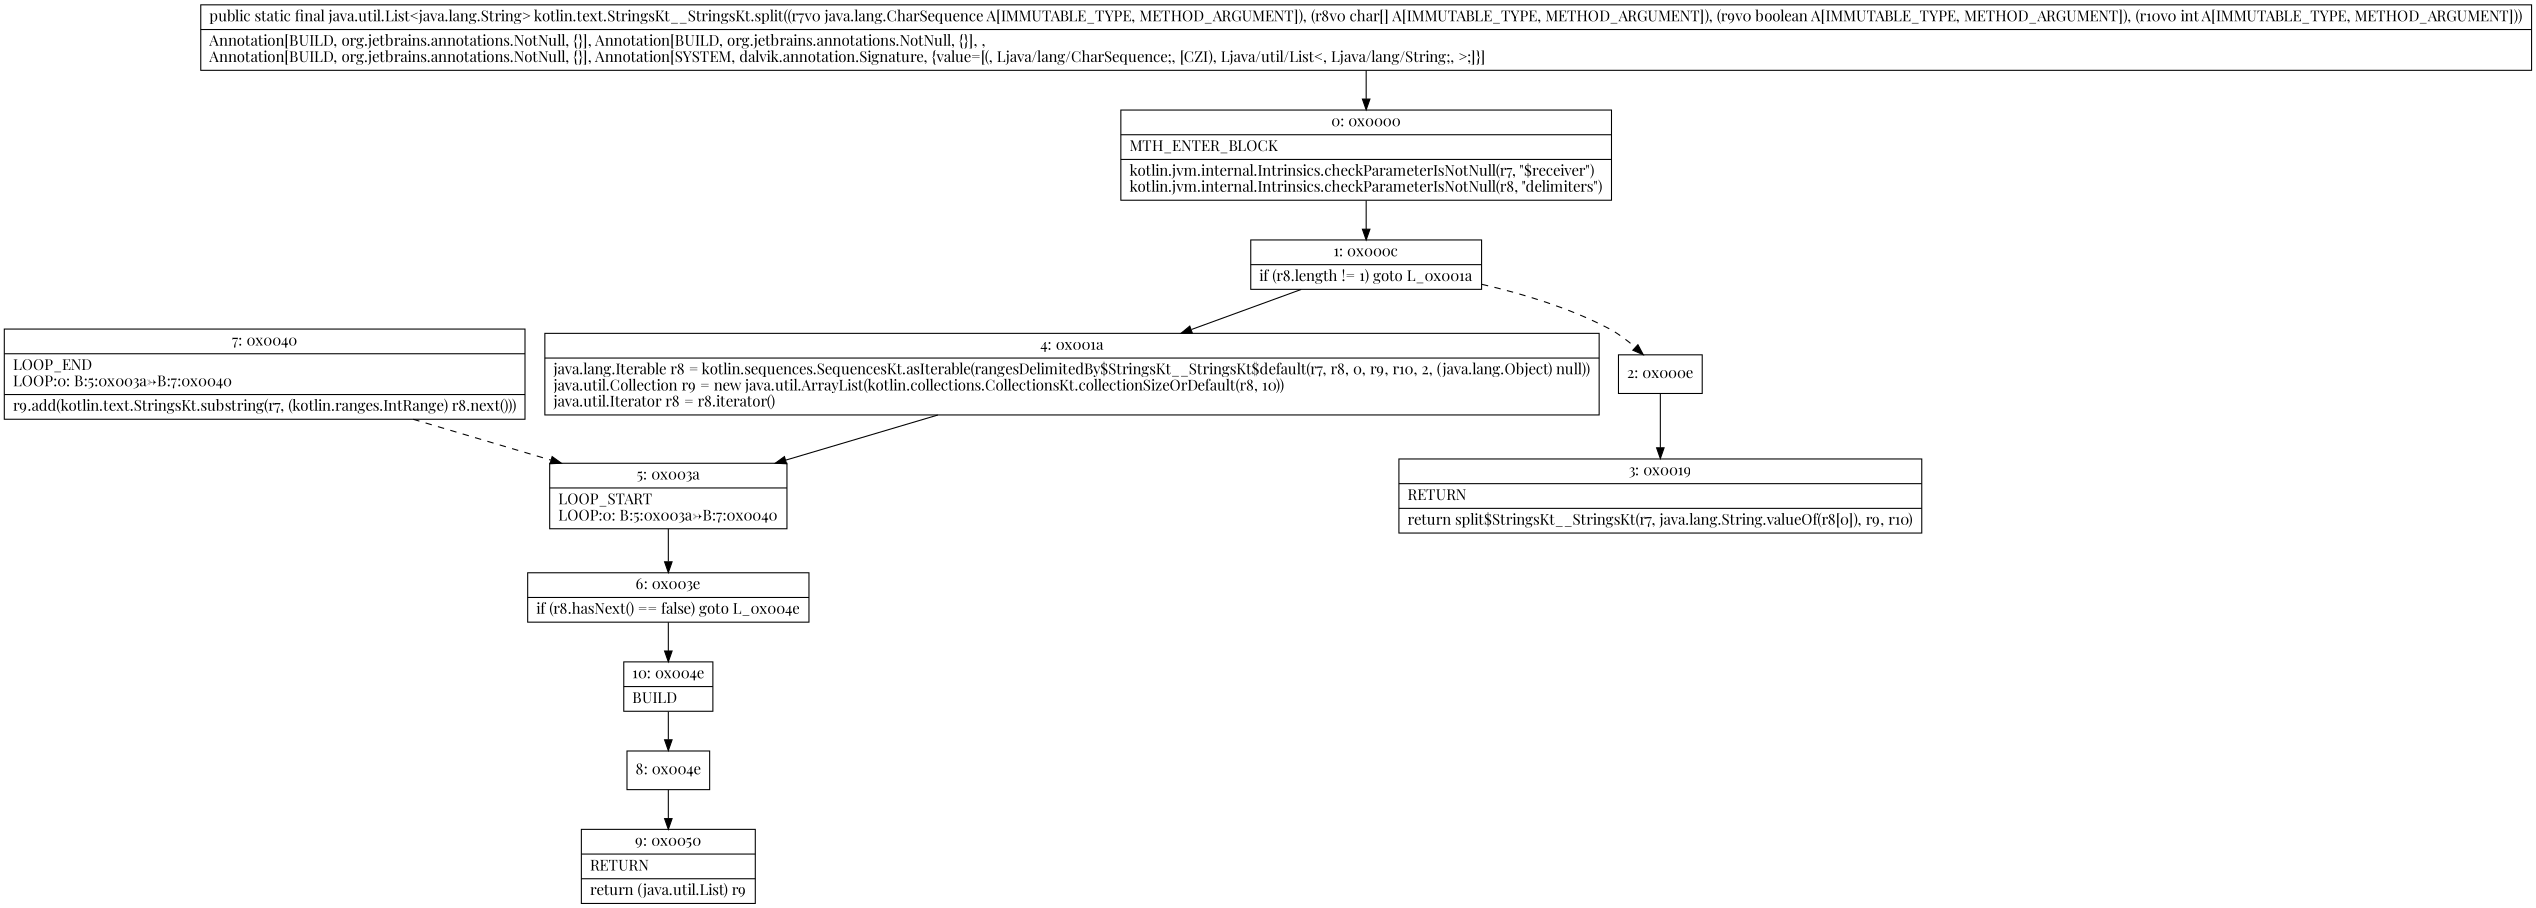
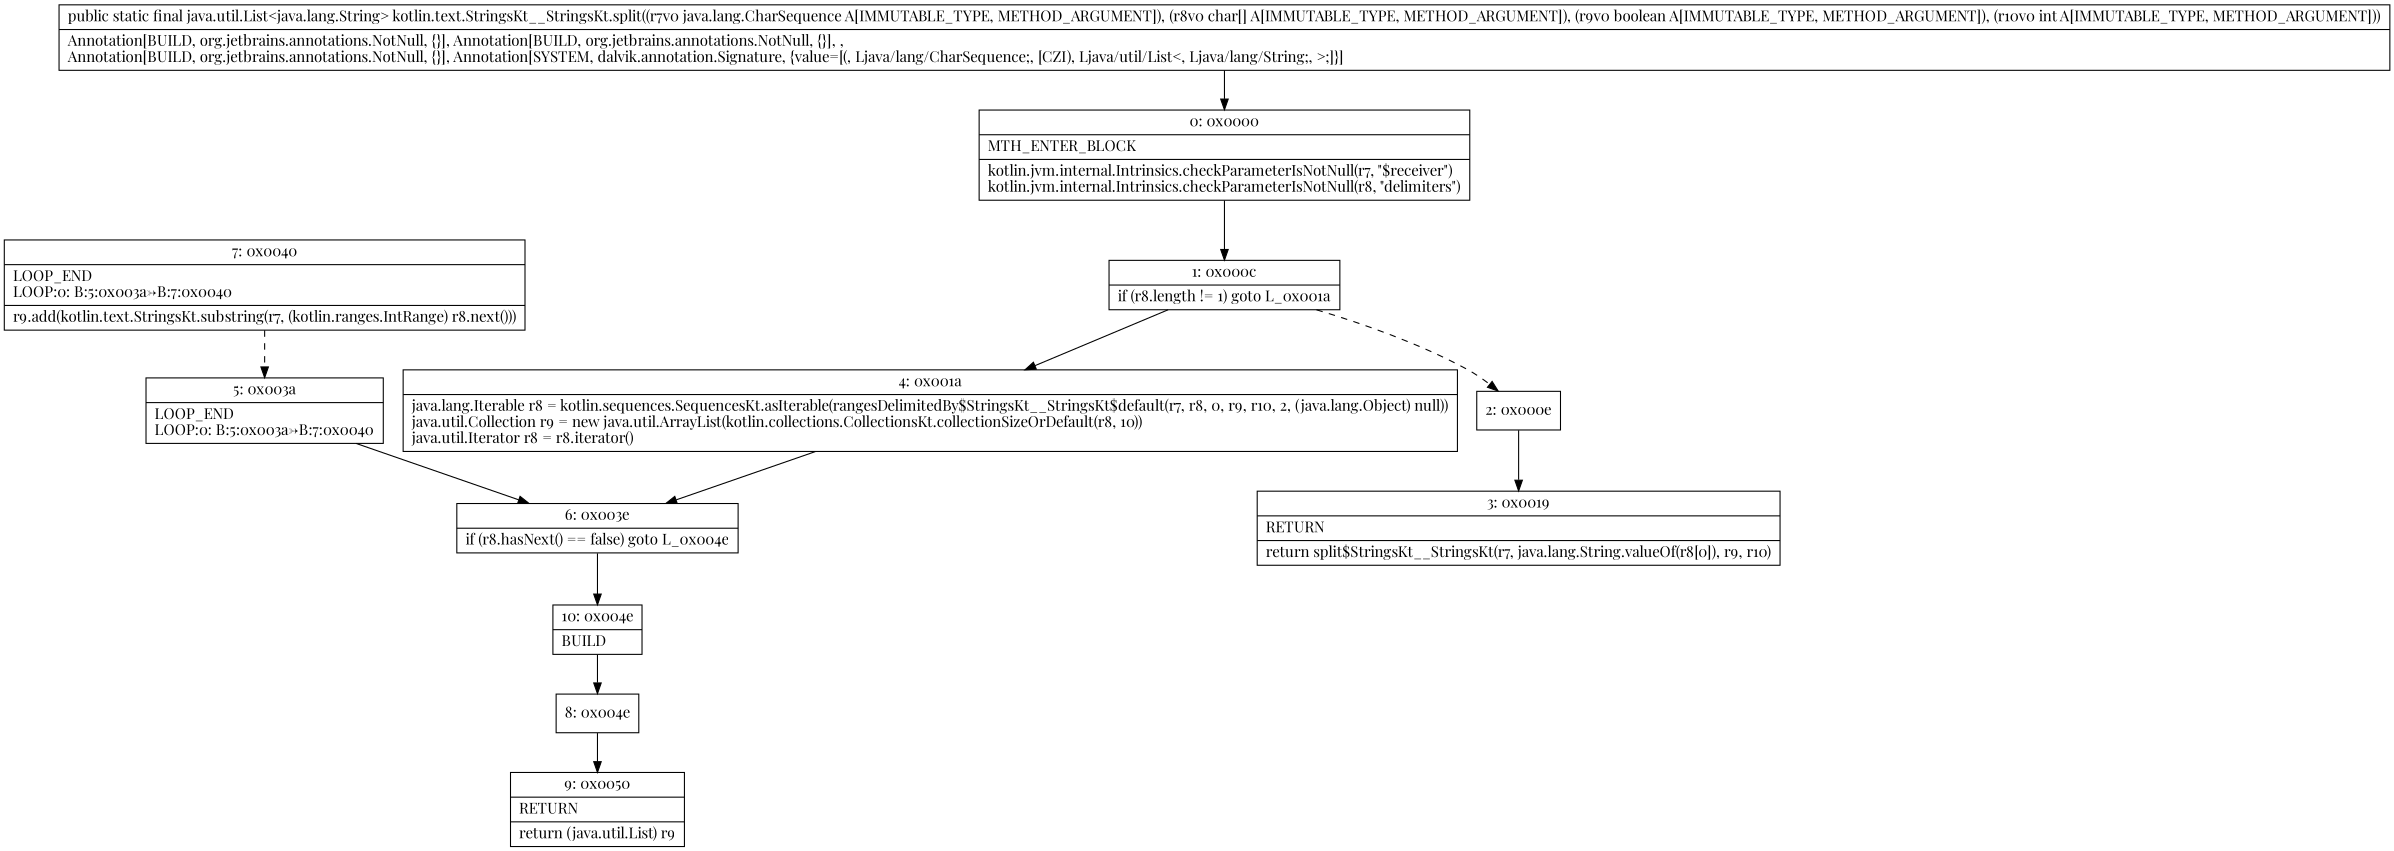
  digraph {
    fontname="Playfair Display"
    node [fontname="Playfair Display" shape=record]
    edge [fontname="Playfair Display"]
    n1 [label="{0\:\ 0x0000|MTH_ENTER_BLOCK\l|kotlin.jvm.internal.Intrinsics.checkParameterIsNotNull(r7, \"$receiver\")\lkotlin.jvm.internal.Intrinsics.checkParameterIsNotNull(r8, \"delimiters\")\l}"]
    n2 [label="{1\:\ 0x000c|if (r8.length != 1) goto L_0x001a\l}"]
    n3 [label="{2\:\ 0x000e}"]
    n4 [label="{4\:\ 0x001a|java.lang.Iterable r8 = kotlin.sequences.SequencesKt.asIterable(rangesDelimitedBy$StringsKt__StringsKt$default(r7, r8, 0, r9, r10, 2, (java.lang.Object) null))\ljava.util.Collection r9 = new java.util.ArrayList(kotlin.collections.CollectionsKt.collectionSizeOrDefault(r8, 10))\ljava.util.Iterator r8 = r8.iterator()\l}"]
    n5 [label="{3\:\ 0x0019|RETURN\l|return split$StringsKt__StringsKt(r7, java.lang.String.valueOf(r8[0]), r9, r10)\l}"]
-   n6 [label="{5\:\ 0x003a|LOOP_START\lLOOP:0: B:5:0x003a\-\>B:7:0x0040\l}"]
+   n6 [label="{5\:\ 0x003a|LOOP_END\lLOOP:0: B:5:0x003a\-\>B:7:0x0040\l}"]
    n7 [label="{6\:\ 0x003e|if (r8.hasNext() == false) goto L_0x004e\l}"]
    n8 [label="{10\:\ 0x004e|BUILD\l}"]
    n9 [label="{7\:\ 0x0040|LOOP_END\lLOOP:0: B:5:0x003a\-\>B:7:0x0040\l|r9.add(kotlin.text.StringsKt.substring(r7, (kotlin.ranges.IntRange) r8.next()))\l}"]
    n10 [label="{8\:\ 0x004e}"]
    n11 [label="{9\:\ 0x0050|RETURN\l|return (java.util.List) r9\l}"]
    n12 [label="{public static final java.util.List\<java.lang.String\> kotlin.text.StringsKt__StringsKt.split((r7v0 java.lang.CharSequence A[IMMUTABLE_TYPE, METHOD_ARGUMENT]), (r8v0 char[] A[IMMUTABLE_TYPE, METHOD_ARGUMENT]), (r9v0 boolean A[IMMUTABLE_TYPE, METHOD_ARGUMENT]), (r10v0 int A[IMMUTABLE_TYPE, METHOD_ARGUMENT]))  | Annotation[BUILD, org.jetbrains.annotations.NotNull, \{\}], Annotation[BUILD, org.jetbrains.annotations.NotNull, \{\}], , \lAnnotation[BUILD, org.jetbrains.annotations.NotNull, \{\}], Annotation[SYSTEM, dalvik.annotation.Signature, \{value=[(, Ljava\/lang\/CharSequence;, [CZI), Ljava\/util\/List\<, Ljava\/lang\/String;, \>;]\}]\l}"]
    n1 -> n2
    n2 -> n3 [style=dashed]
    n2 -> n4
    n3 -> n5
-   n4 -> n6
+   n4 -> n7
    n6 -> n7
    n7 -> n8
    n8 -> n10
    n9 -> n6 [style=dashed]
    n10 -> n11
    n12 -> n1
  }
